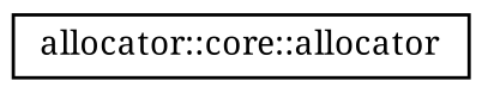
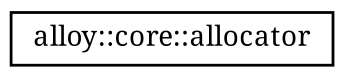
  digraph {
    rankdir=LR
    fontname="Noto Serif"
-   n1 [color=black fillcolor=white fontname="Noto Serif" fontsize=10 height=0.2 label="allocator::core::allocator" shape=record style=filled width=0.4]
+   n1 [color=black fillcolor=white fontname="Noto Serif" fontsize=10 height=0.2 label="alloy::core::allocator" shape=record style=filled width=0.4]
  }
